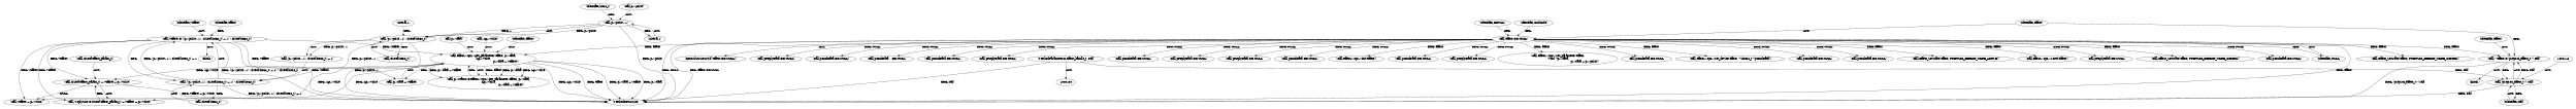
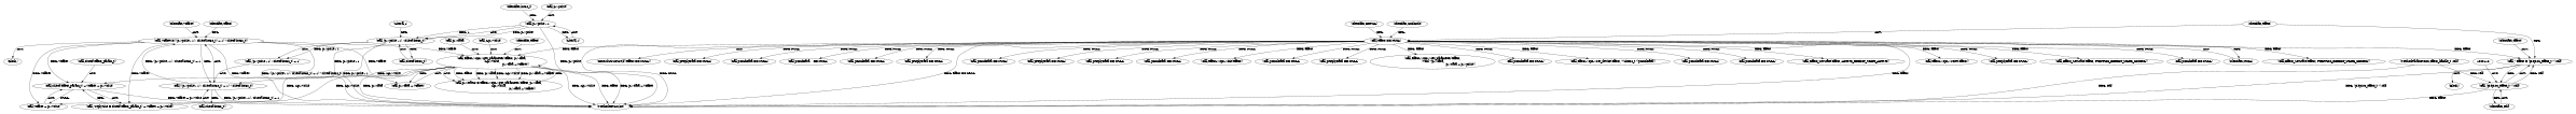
  digraph {
    n1 [label="(Call,sizeof(effect_param_t) + voffset + p->vsize)"]
    n2 [label="(Call,voffset + p->vsize)"]
    n3 [label="(Call,*replySize = sizeof(effect_param_t) + voffset + p->vsize)"]
    n4 [label="(MethodReturn,int)"]
    n5 [label="(Call,voffset = ((p->psize - 1) / sizeof(int32_t) + 1) * sizeof(int32_t))"]
    n6 [label="(Call,((p->psize - 1) / sizeof(int32_t) + 1) * sizeof(int32_t))"]
    n7 [label="(Call,effect->ops->get_parameter(effect, p->data,\n &p->vsize,\n                                                       p->data + voffset))"]
    n8 [label="(Block,)"]
    n9 [label="(Call,p->data + voffset)"]
    n10 [label="(Call,sizeof(int32_t))"]
    n11 [label="(Call,p->status = effect->ops->get_parameter(effect, p->data,\n &p->vsize,\n                                                       p->data + voffset))"]
    n12 [label="(Call,(p->psize - 1) / sizeof(int32_t))"]
    n13 [label="(Call,(p->psize - 1) / sizeof(int32_t) + 1)"]
    n14 [label="(Call,sizeof(int32_t))"]
    n15 [label="(Call,p->psize - 1)"]
    n16 [label="(Literal,1)"]
    n17 [label="(Call,effect == NULL)"]
    n18 [label="(Identifier,NULL)"]
    n19 [label="(Call,Effect_SetState(effect, PREPROC_EFFECT_STATE_CONFIG))"]
    n20 [label="(ControlStructure,if (effect == NULL))"]
    n21 [label="(Call,pReplyData == NULL)"]
    n22 [label="(Call,pCmdData == NULL)"]
    n23 [label="(Call,pCmdData    == NULL)"]
    n24 [label="(Call,pCmdData == NULL)"]
    n25 [label="(Call,pReplyData == NULL)"]
    n26 [label="(Call,pCmdData == NULL)"]
    n27 [label="(Call,pReplyData == NULL)"]
    n28 [label="(Call,pReplyData == NULL)"]
    n29 [label="(Call,pCmdData == NULL)"]
    n30 [label="(Call,effect->ops->init(effect))"]
    n31 [label="(Call,pCmdData == NULL)"]
    n32 [label="(Call,pReplyData == NULL)"]
    n33 [label="(Call,effect->ops->set_parameter(effect,\n (void *)p->data,\n                                                                p->data + p->psize))"]
    n34 [label="(Call,pCmdData == NULL)"]
    n35 [label="(Call,effect->ops->set_device(effect, *(uint32_t *)pCmdData))"]
    n36 [label="(Call,pCmdData == NULL)"]
    n37 [label="(Call,pCmdData == NULL)"]
-   n38 [label="(Call,Effect_SetState(effect, PREPROC_EFFECT_STATE_ACTIVE))"]
+   n38 [label="(Call,Effect_SetState(effect, ACTIVE_EFFECT_STATE_ACTIVE))"]
    n39 [label="(Call,effect->ops->reset(effect))"]
    n40 [label="(Call,pReplyData == NULL)"]
    n41 [label="(Call,Effect_SetState(effect, PREPROC_EFFECT_STATE_CONFIG))"]
    n42 [label="(Call,pCmdData == NULL)"]
    n43 [label="(Call,* effect = (preproc_effect_t *) self)"]
    n44 [label="(Call,(preproc_effect_t *) self)"]
    n45 [label="(Block,)"]
    n46 [label="(Identifier,self)"]
    n47 [label="(MethodParameterIn,effect_handle_t  self)"]
-   1000100
    n49 [label="(Literal,1)"]
    n50 [label="(Identifier,int32_t)"]
    n51 [label="(Identifier,cmdCode)"]
    n52 [label="(Call,p->data)"]
    n53 [label="(Identifier,voffset)"]
    n54 [label="(Call,p->psize)"]
    n55 [label="(Identifier,effect)"]
    n56 [label="(Identifier,effect)"]
    n57 [label="(Call,&p->vsize)"]
    n58 [label="(Identifier,effect)"]
    n59 [label="(Identifier,effect)"]
    n60 [label="(Identifier,EINVAL)"]
    n61 [label="(Call,sizeof(effect_param_t))"]
    1000112
    n1 -> n2 [label="NULL: "]
    n1 -> n3 [label="AST: "]
    n1 -> n4 [label="DDG: voffset + p->vsize"]
+   n2 -> n1 [label="AST: "]
    n3 -> n1 [label="CFG: "]
    n5 -> n1 [label="DDG: voffset"]
    n5 -> n2 [label="DDG: voffset"]
    n5 -> n3 [label="DDG: voffset"]
    n5 -> n4 [label="DDG: voffset"]
    n5 -> n4 [label="DDG: ((p->psize - 1) / sizeof(int32_t) + 1) * sizeof(int32_t)"]
    n5 -> n6 [label="CFG: "]
    n5 -> n7 [label="DDG: voffset"]
    n5 -> n8 [label="AST: "]
    n5 -> n9 [label="DDG: voffset"]
    n6 -> n4 [label="DDG: (p->psize - 1) / sizeof(int32_t) + 1"]
    n6 -> n5 [label="AST: "]
    n6 -> n5 [label="DDG: (p->psize - 1) / sizeof(int32_t) + 1"]
    n6 -> n10 [label="CFG: "]
    n7 -> n1 [label="DDG: &p->vsize"]
    n7 -> n2 [label="DDG: &p->vsize"]
    n7 -> n3 [label="DDG: &p->vsize"]
    n7 -> n4 [label="DDG: &p->vsize"]
    n7 -> n4 [label="DDG: effect"]
    n7 -> n4 [label="DDG: p->data + voffset"]
    n7 -> n4 [label="DDG: p->data"]
    n7 -> n9 [label="CFG: "]
    n7 -> n11 [label="AST: "]
    n7 -> n11 [label="DDG: effect"]
    n7 -> n11 [label="DDG: p->data"]
    n7 -> n11 [label="DDG: &p->vsize"]
    n7 -> n11 [label="DDG: p->data + voffset"]
    n9 -> n7 [label="AST: "]
    n10 -> n6 [label="AST: "]
    n11 -> n7 [label="CFG: "]
    n12 -> n4 [label="DDG: p->psize - 1"]
    n12 -> n6 [label="DDG: p->psize - 1"]
    n12 -> n13 [label="AST: "]
    n12 -> n13 [label="DDG: p->psize - 1"]
    n12 -> n14 [label="CFG: "]
    n13 -> n6 [label="AST: "]
    n14 -> n12 [label="AST: "]
    n15 -> n4 [label="DDG: p->psize"]
    n15 -> n12 [label="AST: "]
    n15 -> n12 [label="DDG: p->psize"]
    n15 -> n12 [label="DDG: 1"]
    n15 -> n16 [label="CFG: "]
    n16 -> n15 [label="AST: "]
    n17 -> n4 [label="DDG: effect == NULL"]
    n17 -> n4 [label="DDG: effect"]
    n17 -> n4 [label="DDG: NULL"]
    n17 -> n7 [label="DDG: effect"]
    n17 -> n18 [label="CFG: "]
    n17 -> n19 [label="DDG: effect"]
    n17 -> n20 [label="AST: "]
    n17 -> n21 [label="DDG: NULL"]
    n17 -> n22 [label="DDG: NULL"]
    n17 -> n23 [label="DDG: NULL"]
    n17 -> n24 [label="DDG: NULL"]
    n17 -> n25 [label="DDG: NULL"]
    n17 -> n26 [label="DDG: NULL"]
    n17 -> n27 [label="DDG: NULL"]
    n17 -> n28 [label="DDG: NULL"]
    n17 -> n29 [label="DDG: NULL"]
    n17 -> n30 [label="DDG: effect"]
    n17 -> n31 [label="DDG: NULL"]
    n17 -> n32 [label="DDG: NULL"]
    n17 -> n33 [label="DDG: effect"]
    n17 -> n34 [label="DDG: NULL"]
    n17 -> n35 [label="DDG: effect"]
    n17 -> n36 [label="DDG: NULL"]
    n17 -> n37 [label="DDG: NULL"]
    n17 -> n38 [label="DDG: effect"]
    n17 -> n39 [label="DDG: effect"]
    n17 -> n40 [label="DDG: NULL"]
    n17 -> n41 [label="DDG: effect"]
    n17 -> n42 [label="DDG: NULL"]
    n17 -> n43 [label="DDG: effect"]
    n18 -> n17 [label="AST: "]
    n43 -> n4 [label="DDG: (preproc_effect_t *) self"]
    n43 -> n44 [label="CFG: "]
    n43 -> n45 [label="AST: "]
-   n44 -> n4 [label="DDG: self"]
+   n44 -> n4 [label="DDG: effect"]
    n44 -> n43 [label="AST: "]
    n44 -> n43 [label="DDG: self"]
    n44 -> n46 [label="CFG: "]
    n46 -> n44 [label="AST: "]
    n47 -> n4 [label="DDG: self"]
    n47 -> n44 [label="DDG: self"]
-   n47 -> 1000100 [label="AST: "]
    n49 -> n12 [label="CFG: "]
    n50 -> n15 [label="CFG: "]
    n51 -> n17 [label="CFG: "]
    n52 -> n7 [label="AST: "]
    n53 -> n5 [label="AST: "]
    n54 -> n15 [label="AST: "]
    n55 -> n5 [label="CFG: "]
    n56 -> n43 [label="AST: "]
    n57 -> n7 [label="AST: "]
    n58 -> n7 [label="AST: "]
    n59 -> n17 [label="AST: "]
    n59 -> n43 [label="CFG: "]
    n60 -> n17 [label="CFG: "]
    n61 -> n1 [label="AST: "]
    1000112 -> n44 [label="AST: "]
  }
